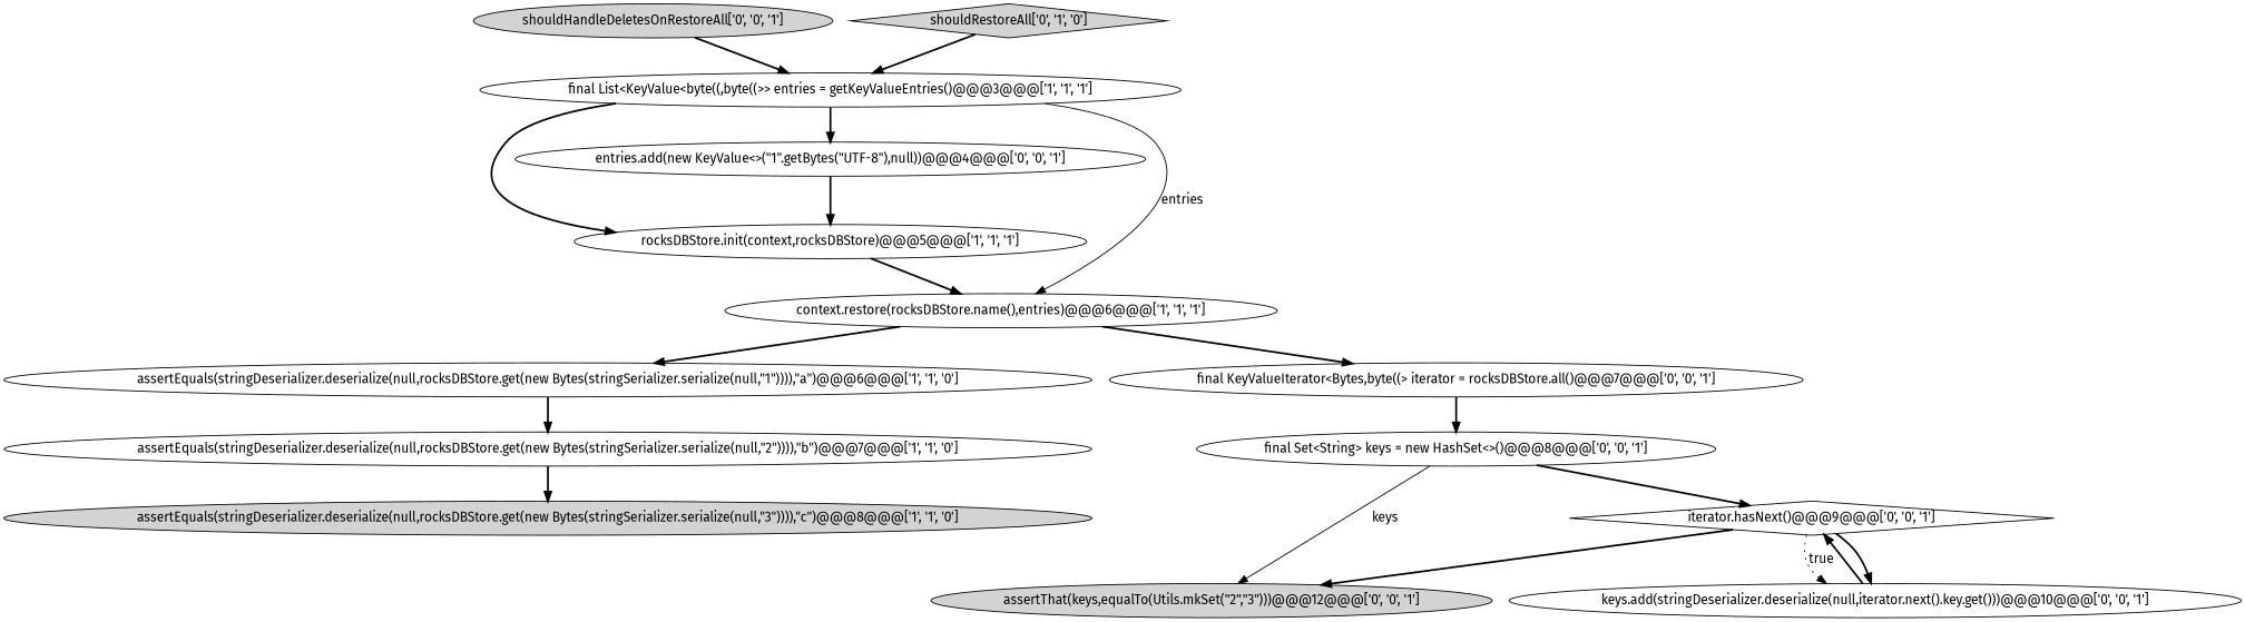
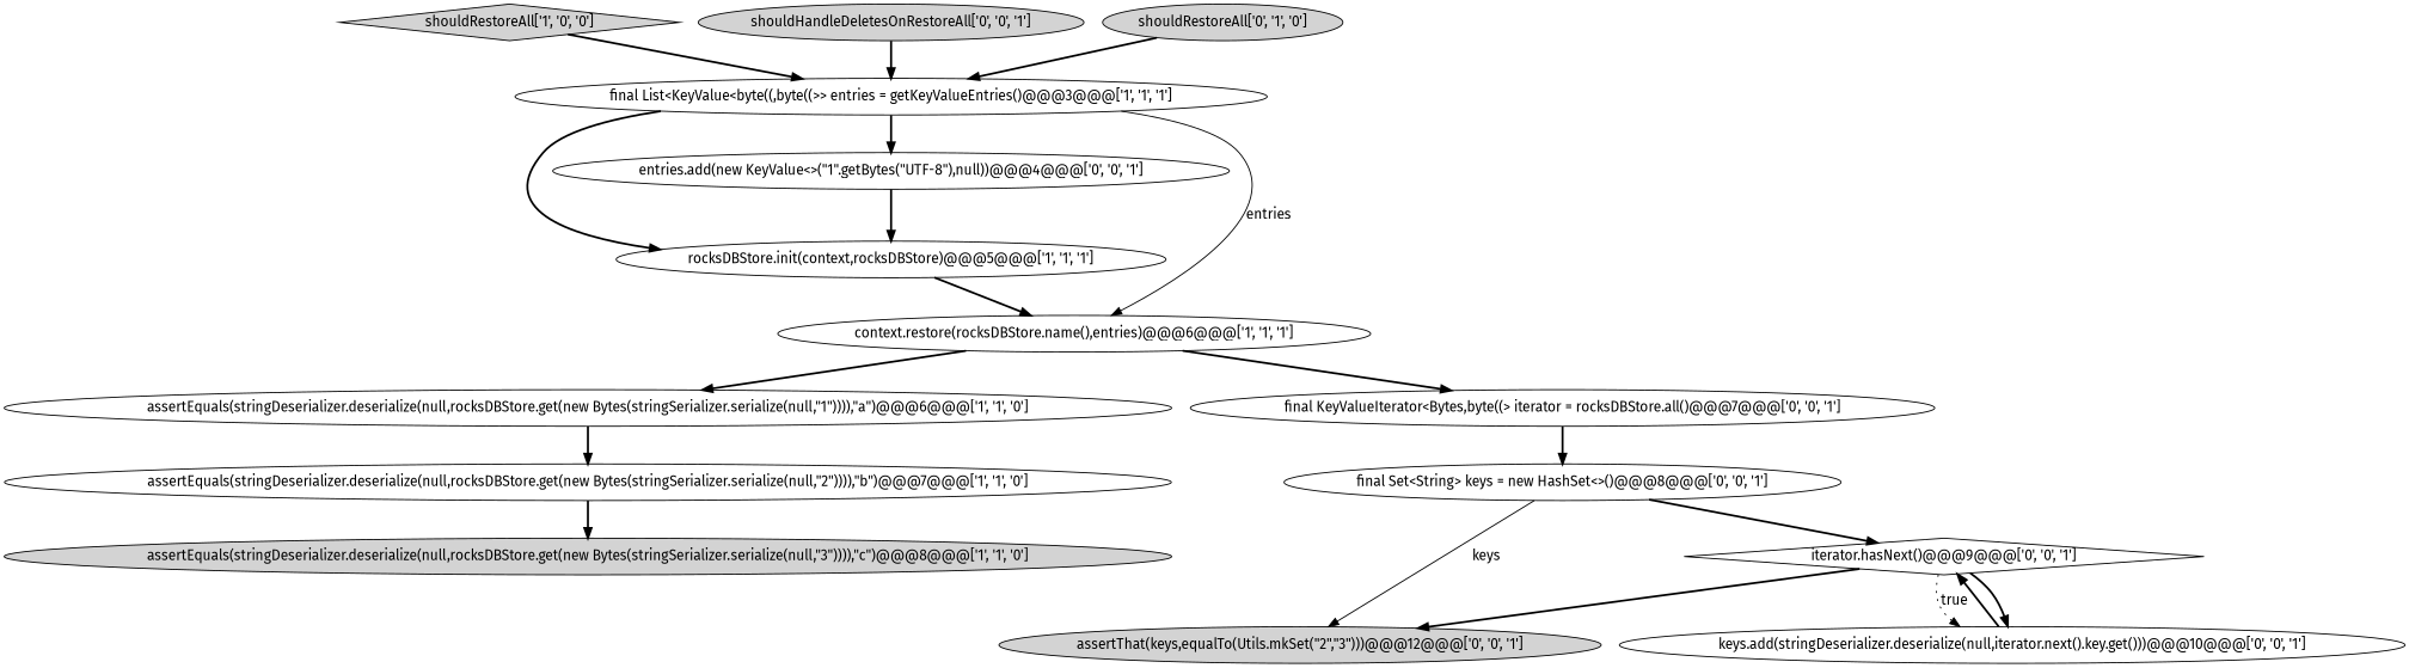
  digraph {
    fontname="Fira Sans"
    node [fillcolor=white fontname="Fira Sans" shape=ellipse style=filled]
    edge [fontname="Fira Sans" style=bold]
    n1 [label="rocksDBStore.init(context,rocksDBStore)@@@5@@@['1', '1', '1']"]
    n2 [label="context.restore(rocksDBStore.name(),entries)@@@6@@@['1', '1', '1']"]
    n3 [label="assertEquals(stringDeserializer.deserialize(null,rocksDBStore.get(new Bytes(stringSerializer.serialize(null,\"1\")))),\"a\")@@@6@@@['1', '1', '0']"]
    n4 [label="final KeyValueIterator<Bytes,byte((> iterator = rocksDBStore.all()@@@7@@@['0', '0', '1']"]
    n5 [label="final List<KeyValue<byte((,byte((>> entries = getKeyValueEntries()@@@3@@@['1', '1', '1']"]
    n6 [label="entries.add(new KeyValue<>(\"1\".getBytes(\"UTF-8\"),null))@@@4@@@['0', '0', '1']"]
    n7 [label="assertEquals(stringDeserializer.deserialize(null,rocksDBStore.get(new Bytes(stringSerializer.serialize(null,\"2\")))),\"b\")@@@7@@@['1', '1', '0']"]
    n8 [fillcolor=lightgray label="assertEquals(stringDeserializer.deserialize(null,rocksDBStore.get(new Bytes(stringSerializer.serialize(null,\"3\")))),\"c\")@@@8@@@['1', '1', '0']"]
    n9 [label="keys.add(stringDeserializer.deserialize(null,iterator.next().key.get()))@@@10@@@['0', '0', '1']"]
    n10 [label="iterator.hasNext()@@@9@@@['0', '0', '1']" shape=diamond]
    n11 [fillcolor=lightgray label="assertThat(keys,equalTo(Utils.mkSet(\"2\",\"3\")))@@@12@@@['0', '0', '1']"]
+   n12 [fillcolor=lightgray label="shouldRestoreAll['1', '0', '0']" shape=diamond]
    n13 [label="final Set<String> keys = new HashSet<>()@@@8@@@['0', '0', '1']"]
    n14 [fillcolor=lightgray label="shouldHandleDeletesOnRestoreAll['0', '0', '1']"]
-   n15 [fillcolor=lightgray label="shouldRestoreAll['0', '1', '0']" shape=diamond]
+   n15 [fillcolor=lightgray label="shouldRestoreAll['0', '1', '0']"]
    n1 -> n2
    n2 -> n3
    n2 -> n4
    n3 -> n7
    n4 -> n13
    n5 -> n1
    n5 -> n2 [label=entries style=solid]
    n5 -> n6
    n6 -> n1
    n7 -> n8
    n9 -> n10
    n10 -> n9
    n10 -> n9 [label=true style=dotted]
    n10 -> n11
+   n12 -> n5
    n13 -> n10
    n13 -> n11 [label=keys style=solid]
    n14 -> n5
    n15 -> n5
  }
